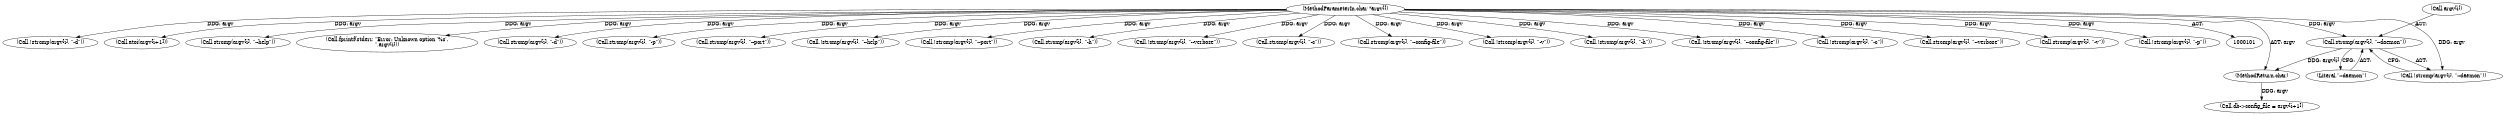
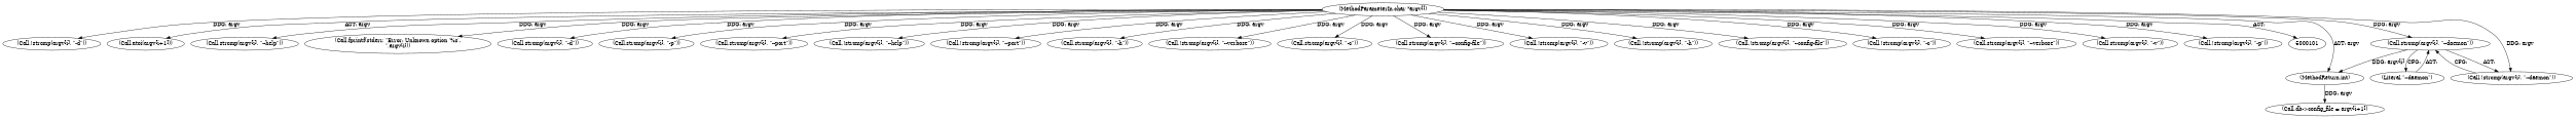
  digraph {
    n1 [label="(Call,strcmp(argv[i], \"--daemon\"))"]
    n2 [label="(Literal,\"--daemon\")"]
-   n3 [label="(MethodReturn,char)"]
+   n3 [label="(MethodReturn,int)"]
    n4 [label="(Call,!strcmp(argv[i], \"--daemon\"))"]
    n5 [label="(Call,db->config_file = argv[i+1])"]
    n6 [label="(MethodParameterIn,char *argv[])"]
    n7 [label="(Call,!strcmp(argv[i], \"-d\"))"]
    n8 [label="(Call,atoi(argv[i+1]))"]
    n9 [label="(Call,strcmp(argv[i], \"--help\"))"]
    n10 [label="(Call,fprintf(stderr, \"Error: Unknown option '%s'.\n\",argv[i]))"]
    n11 [label="(Call,strcmp(argv[i], \"-d\"))"]
    n12 [label="(Call,strcmp(argv[i], \"-p\"))"]
    n13 [label="(Call,strcmp(argv[i], \"--port\"))"]
    n14 [label="(Call,!strcmp(argv[i], \"--help\"))"]
    n15 [label="(Call,!strcmp(argv[i], \"--port\"))"]
    n16 [label="(Call,strcmp(argv[i], \"-h\"))"]
    n17 [label="(Call,!strcmp(argv[i], \"--verbose\"))"]
    n18 [label="(Call,strcmp(argv[i], \"-c\"))"]
    n19 [label="(Call,strcmp(argv[i], \"--config-file\"))"]
    n20 [label="(Call,!strcmp(argv[i], \"-v\"))"]
    n21 [label="(Call,!strcmp(argv[i], \"-h\"))"]
    n22 [label="(Call,!strcmp(argv[i], \"--config-file\"))"]
    n23 [label="(Call,!strcmp(argv[i], \"-c\"))"]
    n24 [label="(Call,strcmp(argv[i], \"--verbose\"))"]
    n25 [label="(Call,strcmp(argv[i], \"-v\"))"]
    n26 [label="(Call,!strcmp(argv[i], \"-p\"))"]
-   1000101
-   n28 [label="(Call,argv[i])"]
+   1000101 [label=5000101]
    n1 -> n2 [label="CFG: "]
    n1 -> n3 [label="DDG: argv[i]"]
    n1 -> n4 [label="AST: "]
    n2 -> n1 [label="AST: "]
    n3 -> n5 [label="DDG: argv"]
    n4 -> n1 [label="CFG: "]
    n6 -> n1 [label="DDG: argv"]
    n6 -> n3 [label="AST: argv"]
    n6 -> n4 [label="DDG: argv"]
    n6 -> n7 [label="DDG: argv"]
-   n6 -> n8 [label="DDG: argv"]
+   n6 -> n8 [label="AST: argv"]
    n6 -> n9 [label="DDG: argv"]
    n6 -> n10 [label="DDG: argv"]
    n6 -> n11 [label="DDG: argv"]
    n6 -> n12 [label="DDG: argv"]
    n6 -> n13 [label="DDG: argv"]
    n6 -> n14 [label="DDG: argv"]
    n6 -> n15 [label="DDG: argv"]
    n6 -> n16 [label="DDG: argv"]
    n6 -> n17 [label="DDG: argv"]
    n6 -> n18 [label="DDG: argv"]
    n6 -> n19 [label="DDG: argv"]
    n6 -> n20 [label="DDG: argv"]
    n6 -> n21 [label="DDG: argv"]
    n6 -> n22 [label="DDG: argv"]
    n6 -> n23 [label="DDG: argv"]
    n6 -> n24 [label="DDG: argv"]
    n6 -> n25 [label="DDG: argv"]
    n6 -> n26 [label="DDG: argv"]
    n6 -> 1000101 [label="AST: "]
-   n28 -> n1 [label="AST: "]
  }
